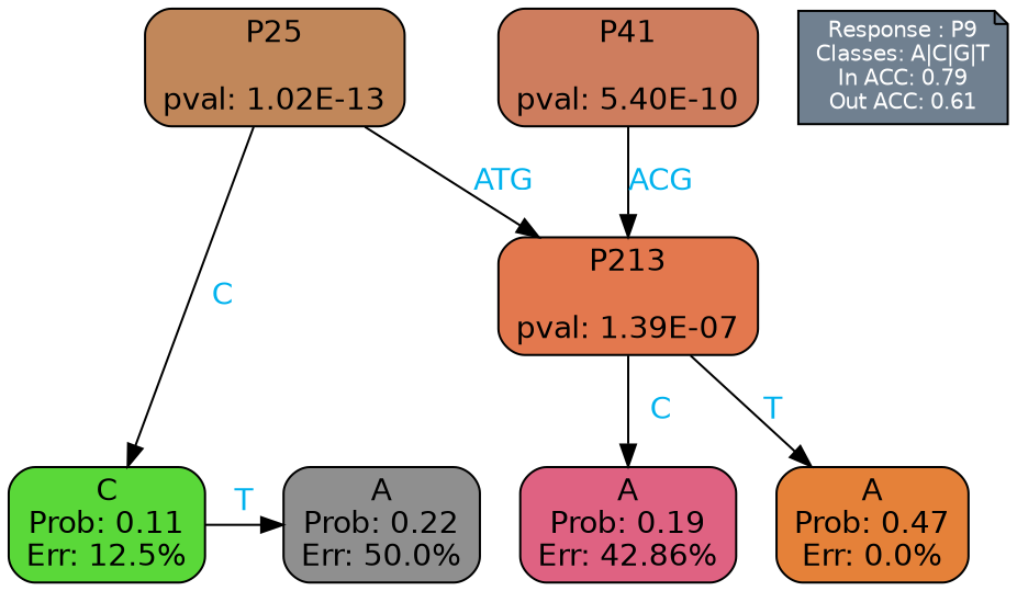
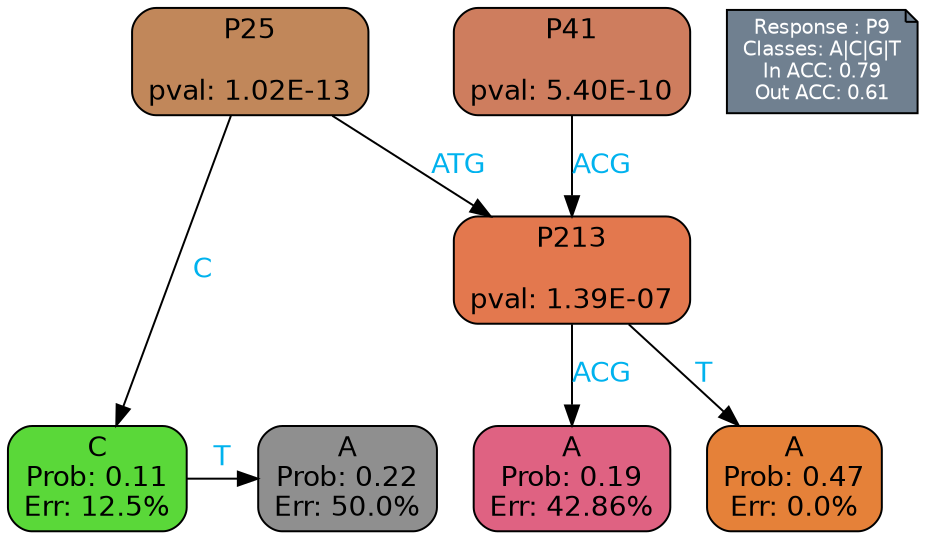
  digraph {
    ranksep=equally
    splines=polylines
    node [color=black fontname=helvetica shape=box style="filled, rounded"]
    edge [fontcolor=deepskyblue2 fontname=helvetica]
    n1 [fillcolor="#df6282" label="A\nProb: 0.19\nErr: 42.86%"]
    n2 [fillcolor="#e58139" label="A\nProb: 0.47\nErr: 0.0%"]
    n3 [fillcolor="#8f8f8f" label="A\nProb: 0.22\nErr: 50.0%"]
    n4 [fillcolor="#5ad839" label="C\nProb: 0.11\nErr: 12.5%"]
    n5 [align=left fillcolor=slategray fontcolor=white fontsize=10 label="Response : P9\nClasses: A|C|G|T\nIn ACC: 0.79\nOut ACC: 0.61\n" shape=note style=filled]
    n6 [fillcolor="#c1875a" label="P25\n\npval: 1.02E-13"]
    n7 [fillcolor="#e3784e" label="P213\n\npval: 1.39E-07"]
    n8 [fillcolor="#ce7d5e" label="P41\n\npval: 5.40E-10"]
    subgraph sub_1 {
      rank=same
      n1
      n2
      n3
      n4
    }
    subgraph sub_2 {
      rank=same
      n5
      n6
    }
    n4 -> n3 [label=T]
    n6 -> n4 [label=C]
    n6 -> n7 [label=ATG]
-   n7 -> n1 [label=C]
+   n7 -> n1 [label=ACG]
    n7 -> n2 [label=T]
    n8 -> n7 [label=ACG]
  }
